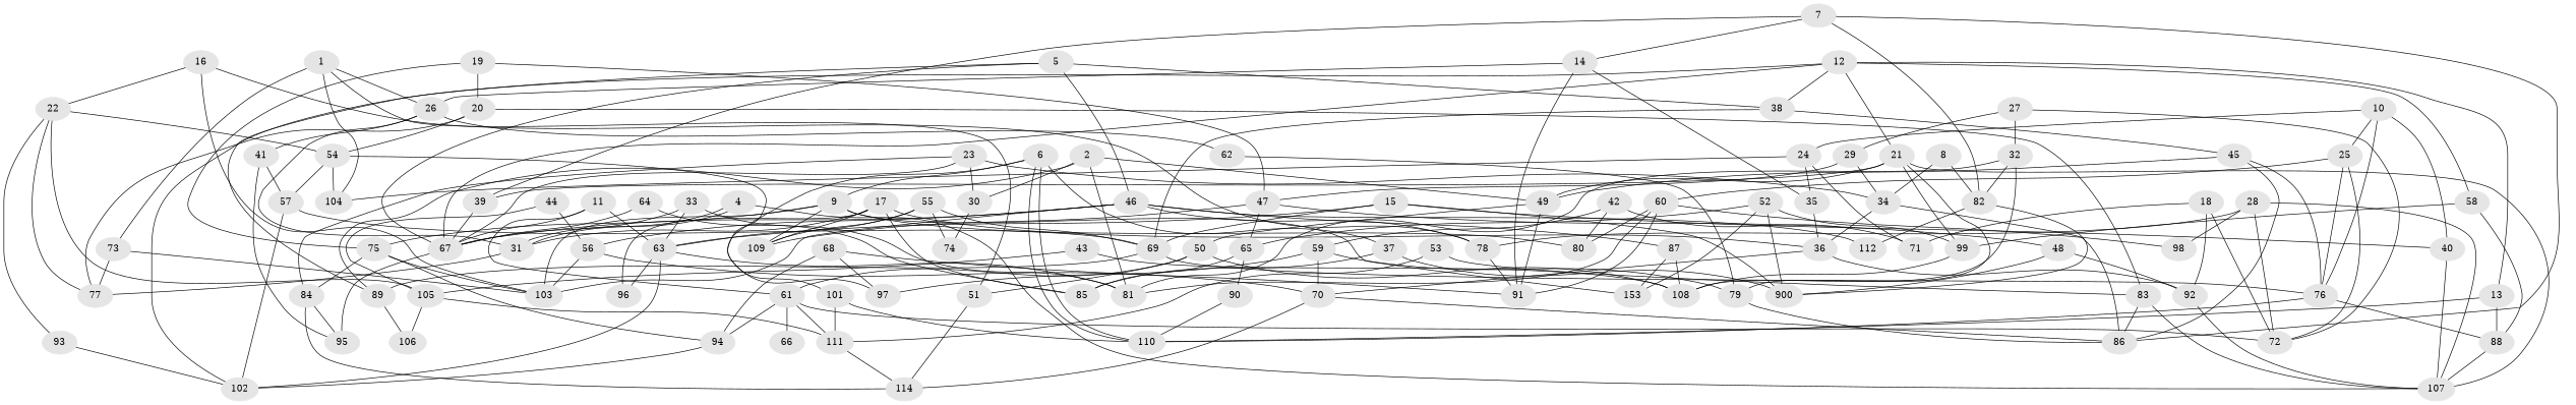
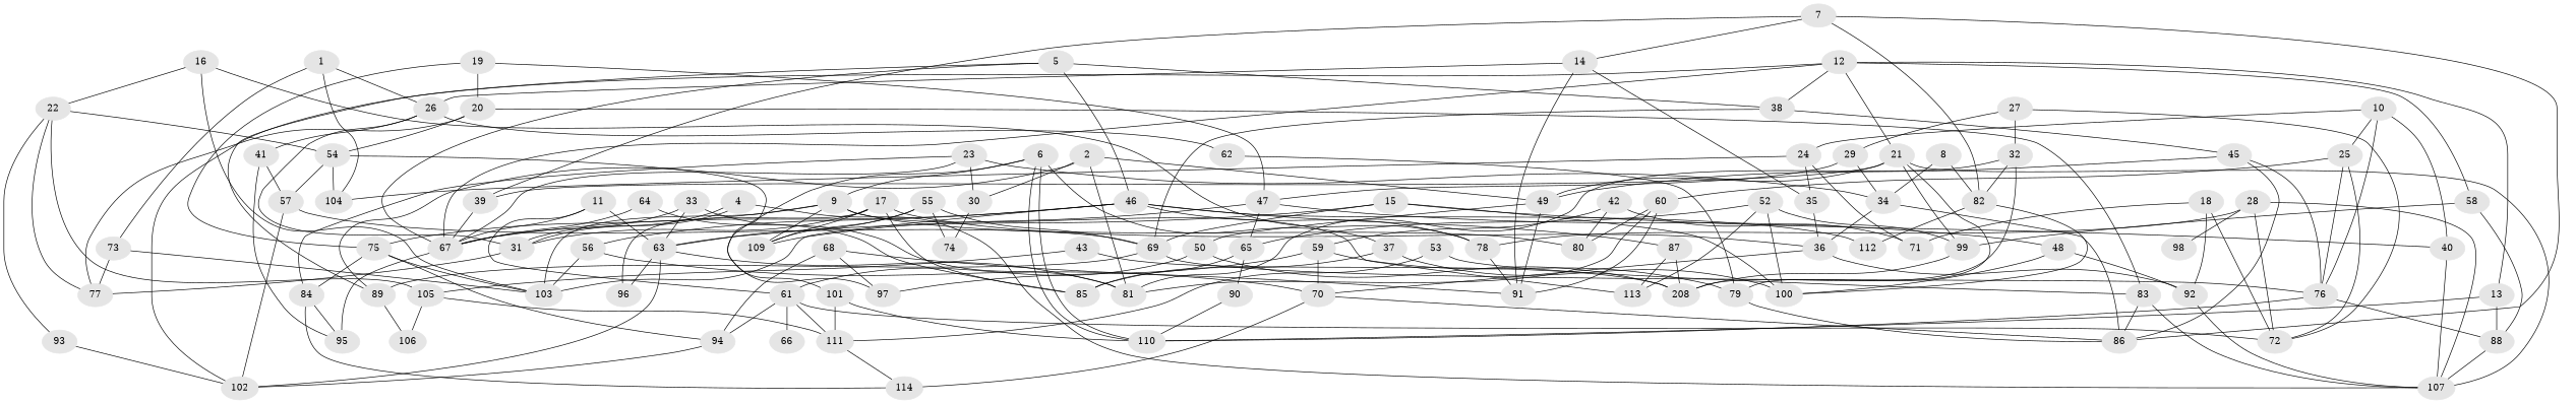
  graph {
    fontname="DejaVu Serif"
    node [color=gray90 fontname="DejaVu Serif" style=filled]
    edge [fontname="DejaVu Serif"]
    1
    26
-   51
    73
    104
    31
    41
    62
    114
    103
    77
    2
    30
    49
    81
    89
    74
    91
    50
    106
    38
    69
    45
-   44
    105
    56
    4
    107
    5
    46
    67
    78
    87
    112
    95
    6
    9
    37
    101
    110
    75
    80
    109
-   113 [label=153]
-   100 [label=900]
+   113
+   100
    85
    111
    7
    14
    39
    82
    86
    35
    8
    34
    36
    84
    94
    10
    24
    25
    40
    76
    71
    72
    60
    88
    11
    61
    63
    66
    102
    96
    12
    13
    21
    58
    79
    99
    15
    16
    22
    54
    93
    17
    70
    92
    18
    19
    20
    47
    83
    48
    65
    57
    97
-   108
+   108 [label=208]
    23
    98
    27
    29
    32
    28
    33
    42
    59
    43
    90
    52
    53
    55
    64
    68
    1 -- 26
-   1 -- 51
    1 -- 73
    1 -- 104
    26 -- 31
    26 -- 41
    26 -- 62
-   51 -- 114
    73 -- 103
    73 -- 77
    31 -- 77
    41 -- 95
    41 -- 57
    62 -- 79
    2 -- 30
    2 -- 49
    2 -- 81
    2 -- 89
    30 -- 74
    49 -- 91
    49 -- 50
    89 -- 106
-   50 -- 51
    50 -- 61
    50 -- 108
    38 -- 69
    38 -- 45
    69 -- 89
    69 -- 76
    45 -- 49
    45 -- 86
    45 -- 76
-   44 -- 105
-   44 -- 56
    105 -- 106
    105 -- 111
    56 -- 103
    56 -- 70
    4 -- 31
    4 -- 31
    4 -- 107
    5 -- 89
    5 -- 38
    5 -- 46
    5 -- 67
    46 -- 103
    46 -- 56
    46 -- 67
    46 -- 78
    46 -- 87
    46 -- 112
    67 -- 95
    78 -- 91
    87 -- 113
    87 -- 108
    6 -- 9
    6 -- 37
    6 -- 101
    6 -- 110
    6 -- 110
    9 -- 103
    9 -- 75
    9 -- 80
    9 -- 109
    9 -- 113
    37 -- 100
    37 -- 85
    101 -- 110
    101 -- 111
    75 -- 103
    75 -- 84
    75 -- 94
    111 -- 114
    7 -- 14
    7 -- 39
    7 -- 82
    7 -- 86
    14 -- 26
    14 -- 91
    14 -- 35
    39 -- 67
    82 -- 112
    82 -- 100
    35 -- 36
    8 -- 82
    8 -- 34
    34 -- 86
    34 -- 36
    36 -- 70
    36 -- 92
    84 -- 114
    84 -- 95
    94 -- 102
    10 -- 24
    10 -- 25
    10 -- 40
    10 -- 76
    24 -- 104
    24 -- 35
    24 -- 71
    25 -- 76
    25 -- 72
    25 -- 60
    40 -- 107
    76 -- 110
    76 -- 88
    60 -- 81
    60 -- 91
    60 -- 80
-   60 -- 98
    88 -- 107
    11 -- 67
    11 -- 61
    11 -- 63
    61 -- 111
    61 -- 94
    61 -- 72
    61 -- 66
    63 -- 81
    63 -- 102
    63 -- 96
    12 -- 38
    12 -- 67
    12 -- 102
    12 -- 13
    12 -- 21
    12 -- 58
    13 -- 110
    13 -- 88
    21 -- 49
    21 -- 107
    21 -- 39
    21 -- 79
    21 -- 99
    58 -- 88
    58 -- 99
    79 -- 86
    99 -- 108
    15 -- 69
    15 -- 100
    15 -- 40
    15 -- 63
    16 -- 103
    16 -- 78
    16 -- 22
    22 -- 77
    22 -- 105
    22 -- 54
    22 -- 93
    54 -- 104
    54 -- 57
    54 -- 97
    93 -- 102
    17 -- 31
    17 -- 109
    17 -- 85
    17 -- 36
    17 -- 96
    70 -- 114
    70 -- 86
    92 -- 107
    18 -- 71
    18 -- 72
    18 -- 92
    19 -- 75
    19 -- 20
    19 -- 47
    20 -- 77
    20 -- 54
    20 -- 83
    47 -- 109
    47 -- 48
    47 -- 65
    83 -- 107
    83 -- 86
    48 -- 100
    48 -- 92
    65 -- 85
    65 -- 90
    57 -- 69
    57 -- 102
    23 -- 30
    23 -- 67
    23 -- 34
    23 -- 84
    27 -- 72
    27 -- 29
    27 -- 32
    29 -- 34
    29 -- 47
    32 -- 81
    32 -- 82
    32 -- 108
    28 -- 107
    28 -- 78
    28 -- 72
    28 -- 98
    33 -- 81
    33 -- 67
    33 -- 63
    42 -- 80
    42 -- 71
    42 -- 59
    59 -- 79
    59 -- 70
    59 -- 97
    43 -- 105
    43 -- 108
    90 -- 110
    52 -- 113
    52 -- 100
    52 -- 99
    52 -- 65
    53 -- 111
    53 -- 83
    55 -- 74
    55 -- 69
    55 -- 109
    55 -- 63
    64 -- 67
    64 -- 85
    68 -- 91
    68 -- 94
    68 -- 97
  }
